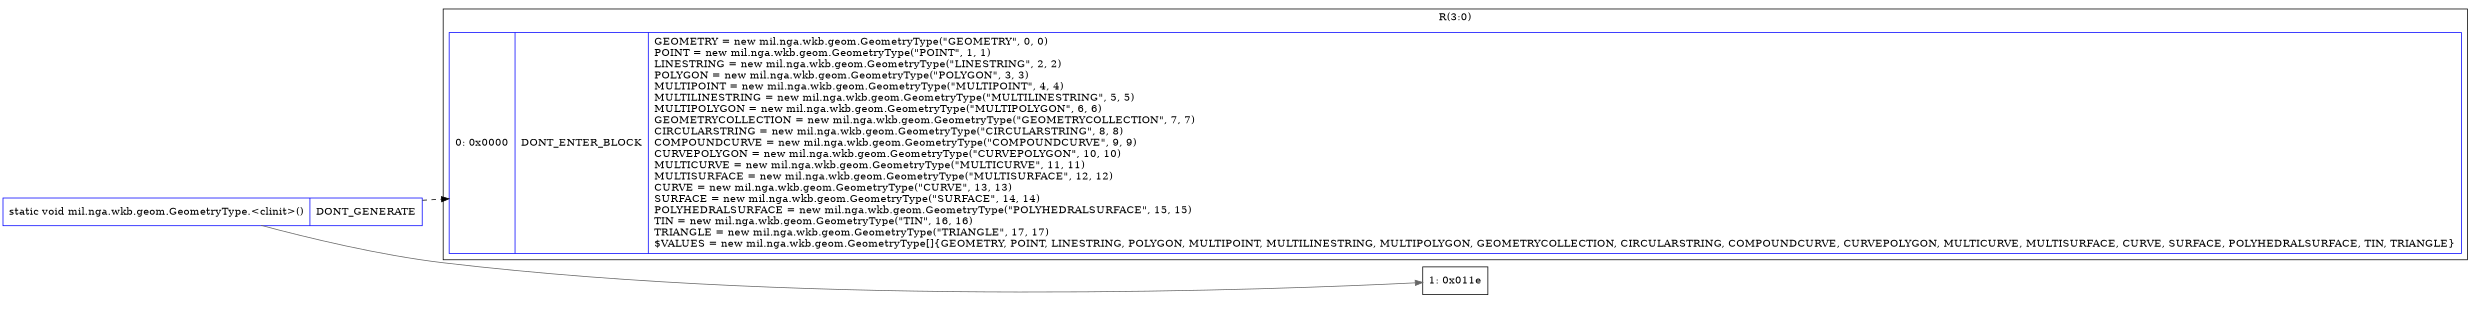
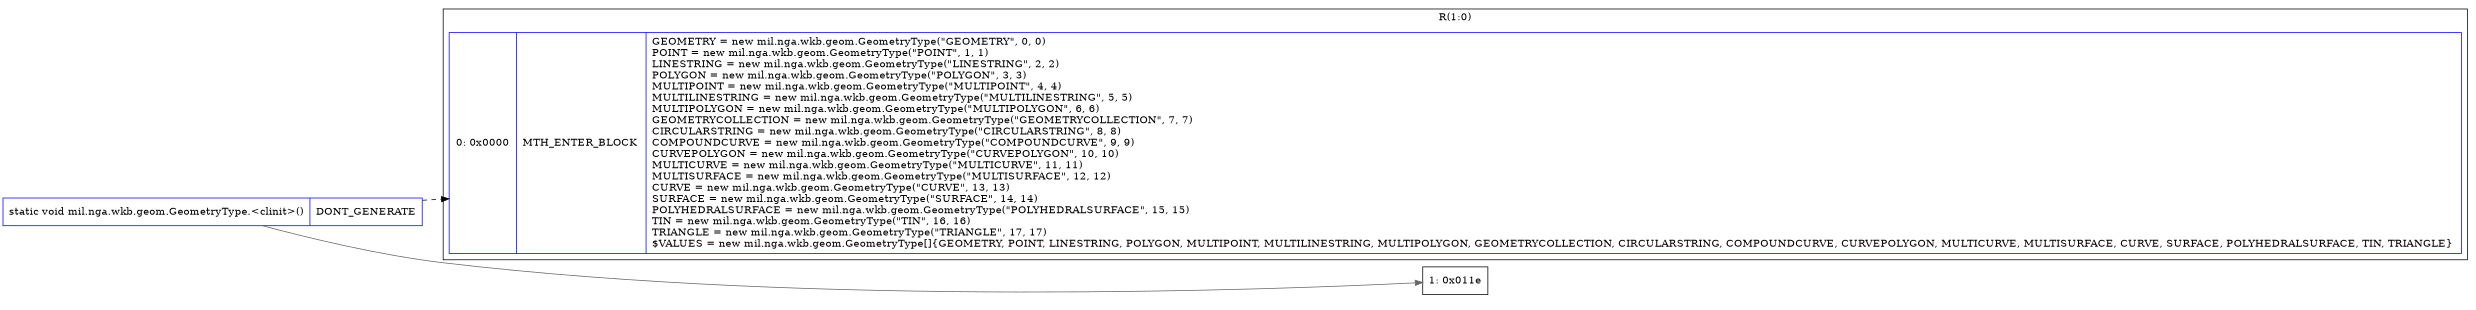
  digraph {
    rankdir=LR
    node [color=blue shape=record]
-   n1 [label="{0\:\ 0x0000|DONT_ENTER_BLOCK\l|GEOMETRY = new mil.nga.wkb.geom.GeometryType(\"GEOMETRY\", 0, 0)\lPOINT = new mil.nga.wkb.geom.GeometryType(\"POINT\", 1, 1)\lLINESTRING = new mil.nga.wkb.geom.GeometryType(\"LINESTRING\", 2, 2)\lPOLYGON = new mil.nga.wkb.geom.GeometryType(\"POLYGON\", 3, 3)\lMULTIPOINT = new mil.nga.wkb.geom.GeometryType(\"MULTIPOINT\", 4, 4)\lMULTILINESTRING = new mil.nga.wkb.geom.GeometryType(\"MULTILINESTRING\", 5, 5)\lMULTIPOLYGON = new mil.nga.wkb.geom.GeometryType(\"MULTIPOLYGON\", 6, 6)\lGEOMETRYCOLLECTION = new mil.nga.wkb.geom.GeometryType(\"GEOMETRYCOLLECTION\", 7, 7)\lCIRCULARSTRING = new mil.nga.wkb.geom.GeometryType(\"CIRCULARSTRING\", 8, 8)\lCOMPOUNDCURVE = new mil.nga.wkb.geom.GeometryType(\"COMPOUNDCURVE\", 9, 9)\lCURVEPOLYGON = new mil.nga.wkb.geom.GeometryType(\"CURVEPOLYGON\", 10, 10)\lMULTICURVE = new mil.nga.wkb.geom.GeometryType(\"MULTICURVE\", 11, 11)\lMULTISURFACE = new mil.nga.wkb.geom.GeometryType(\"MULTISURFACE\", 12, 12)\lCURVE = new mil.nga.wkb.geom.GeometryType(\"CURVE\", 13, 13)\lSURFACE = new mil.nga.wkb.geom.GeometryType(\"SURFACE\", 14, 14)\lPOLYHEDRALSURFACE = new mil.nga.wkb.geom.GeometryType(\"POLYHEDRALSURFACE\", 15, 15)\lTIN = new mil.nga.wkb.geom.GeometryType(\"TIN\", 16, 16)\lTRIANGLE = new mil.nga.wkb.geom.GeometryType(\"TRIANGLE\", 17, 17)\l$VALUES = new mil.nga.wkb.geom.GeometryType[]\{GEOMETRY, POINT, LINESTRING, POLYGON, MULTIPOINT, MULTILINESTRING, MULTIPOLYGON, GEOMETRYCOLLECTION, CIRCULARSTRING, COMPOUNDCURVE, CURVEPOLYGON, MULTICURVE, MULTISURFACE, CURVE, SURFACE, POLYHEDRALSURFACE, TIN, TRIANGLE\}\l}"]
+   n1 [label="{0\:\ 0x0000|MTH_ENTER_BLOCK\l|GEOMETRY = new mil.nga.wkb.geom.GeometryType(\"GEOMETRY\", 0, 0)\lPOINT = new mil.nga.wkb.geom.GeometryType(\"POINT\", 1, 1)\lLINESTRING = new mil.nga.wkb.geom.GeometryType(\"LINESTRING\", 2, 2)\lPOLYGON = new mil.nga.wkb.geom.GeometryType(\"POLYGON\", 3, 3)\lMULTIPOINT = new mil.nga.wkb.geom.GeometryType(\"MULTIPOINT\", 4, 4)\lMULTILINESTRING = new mil.nga.wkb.geom.GeometryType(\"MULTILINESTRING\", 5, 5)\lMULTIPOLYGON = new mil.nga.wkb.geom.GeometryType(\"MULTIPOLYGON\", 6, 6)\lGEOMETRYCOLLECTION = new mil.nga.wkb.geom.GeometryType(\"GEOMETRYCOLLECTION\", 7, 7)\lCIRCULARSTRING = new mil.nga.wkb.geom.GeometryType(\"CIRCULARSTRING\", 8, 8)\lCOMPOUNDCURVE = new mil.nga.wkb.geom.GeometryType(\"COMPOUNDCURVE\", 9, 9)\lCURVEPOLYGON = new mil.nga.wkb.geom.GeometryType(\"CURVEPOLYGON\", 10, 10)\lMULTICURVE = new mil.nga.wkb.geom.GeometryType(\"MULTICURVE\", 11, 11)\lMULTISURFACE = new mil.nga.wkb.geom.GeometryType(\"MULTISURFACE\", 12, 12)\lCURVE = new mil.nga.wkb.geom.GeometryType(\"CURVE\", 13, 13)\lSURFACE = new mil.nga.wkb.geom.GeometryType(\"SURFACE\", 14, 14)\lPOLYHEDRALSURFACE = new mil.nga.wkb.geom.GeometryType(\"POLYHEDRALSURFACE\", 15, 15)\lTIN = new mil.nga.wkb.geom.GeometryType(\"TIN\", 16, 16)\lTRIANGLE = new mil.nga.wkb.geom.GeometryType(\"TRIANGLE\", 17, 17)\l$VALUES = new mil.nga.wkb.geom.GeometryType[]\{GEOMETRY, POINT, LINESTRING, POLYGON, MULTIPOINT, MULTILINESTRING, MULTIPOLYGON, GEOMETRYCOLLECTION, CIRCULARSTRING, COMPOUNDCURVE, CURVEPOLYGON, MULTICURVE, MULTISURFACE, CURVE, SURFACE, POLYHEDRALSURFACE, TIN, TRIANGLE\}\l}"]
    n2 [color=black label="{1\:\ 0x011e}"]
    n3 [label="{static void mil.nga.wkb.geom.GeometryType.\<clinit\>()  | DONT_GENERATE\l}"]
    subgraph cluster_1 {
-     label="R(3:0)"
+     label="R(1:0)"
      n1
    }
    n3 -> n1 [color=black style=dashed]
    n3 -> n2 [color=gray40 style=solid]
  }
